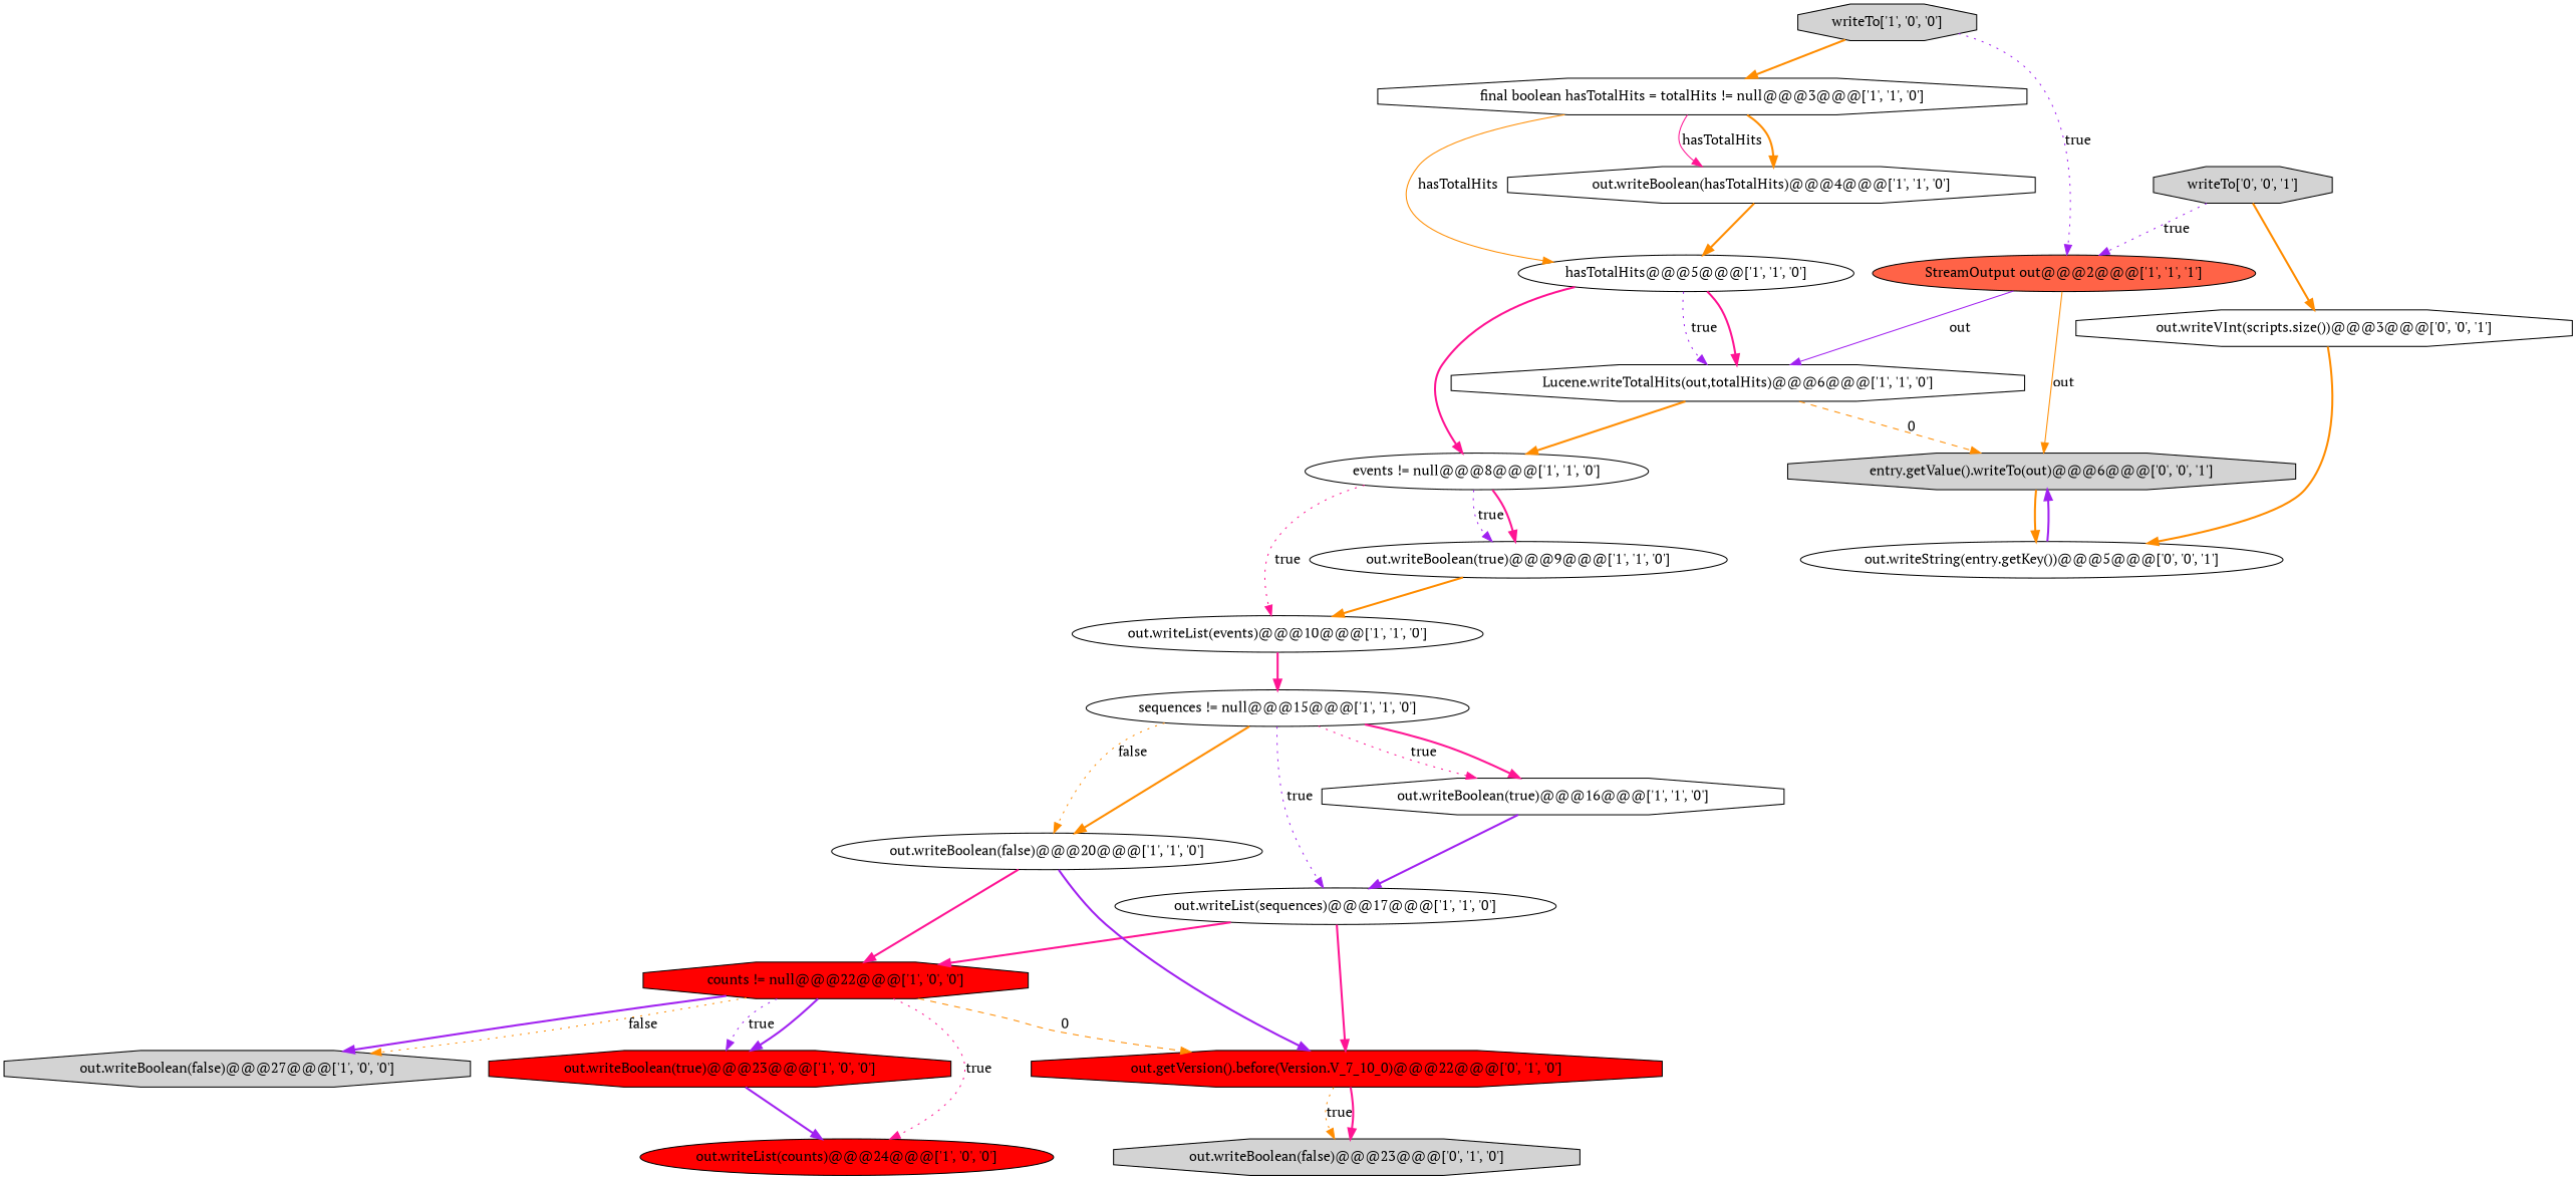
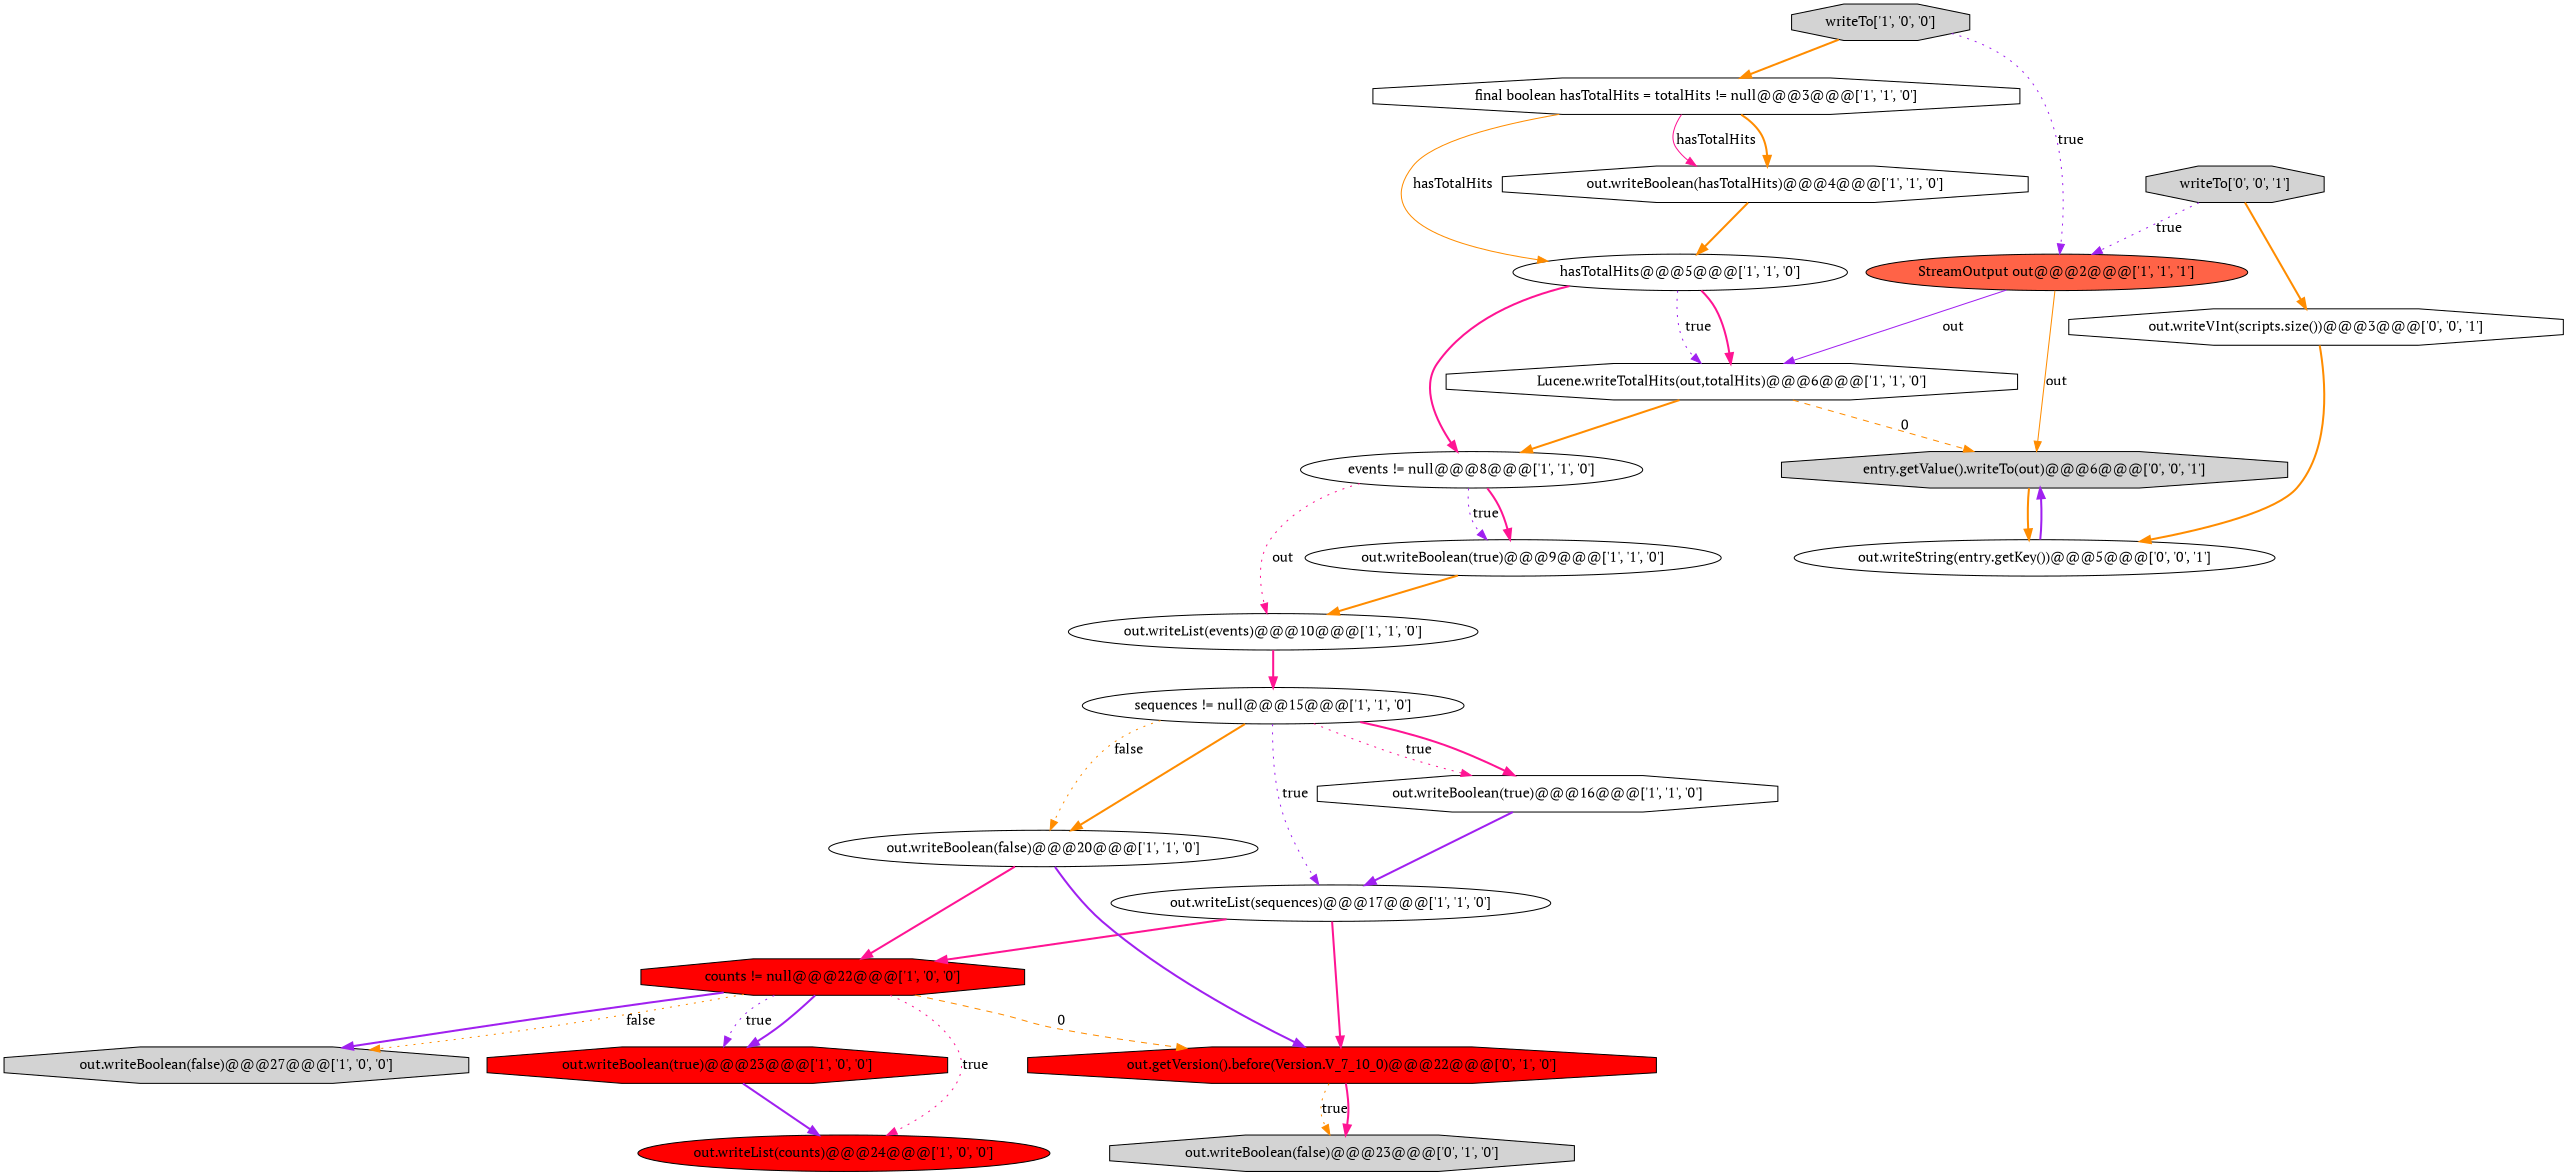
  digraph {
    fontname="PT Serif"
    node [fillcolor=white fontname="PT Serif" shape=octagon style=filled]
    edge [color=darkorange fontname="PT Serif" style=bold]
    n1 [label="out.writeBoolean(true)@@@16@@@['1', '1', '0']"]
    n2 [label="out.writeList(sequences)@@@17@@@['1', '1', '0']" shape=ellipse]
    n3 [fillcolor=red label="out.getVersion().before(Version.V_7_10_0)@@@22@@@['0', '1', '0']"]
    n4 [fillcolor=red label="counts != null@@@22@@@['1', '0', '0']"]
    n5 [fillcolor=red label="out.writeBoolean(true)@@@23@@@['1', '0', '0']"]
    n6 [fillcolor=red label="out.writeList(counts)@@@24@@@['1', '0', '0']" shape=ellipse]
    n7 [label="out.writeVInt(scripts.size())@@@3@@@['0', '0', '1']"]
    n8 [label="out.writeString(entry.getKey())@@@5@@@['0', '0', '1']" shape=ellipse]
    n9 [fillcolor=lightgray label="entry.getValue().writeTo(out)@@@6@@@['0', '0', '1']"]
    n10 [fillcolor=lightgray label="out.writeBoolean(false)@@@23@@@['0', '1', '0']"]
    n11 [label="out.writeBoolean(true)@@@9@@@['1', '1', '0']" shape=ellipse]
    n12 [label="out.writeList(events)@@@10@@@['1', '1', '0']" shape=ellipse]
    n13 [label="sequences != null@@@15@@@['1', '1', '0']" shape=ellipse]
    n14 [fillcolor=lightgray label="out.writeBoolean(false)@@@27@@@['1', '0', '0']"]
    n15 [label="out.writeBoolean(false)@@@20@@@['1', '1', '0']" shape=ellipse]
    n16 [label="out.writeBoolean(hasTotalHits)@@@4@@@['1', '1', '0']"]
    n17 [label="hasTotalHits@@@5@@@['1', '1', '0']" shape=ellipse]
    n18 [label="Lucene.writeTotalHits(out,totalHits)@@@6@@@['1', '1', '0']"]
    n19 [label="events != null@@@8@@@['1', '1', '0']" shape=ellipse]
    n20 [label="final boolean hasTotalHits = totalHits != null@@@3@@@['1', '1', '0']"]
    n21 [fillcolor=tomato label="StreamOutput out@@@2@@@['1', '1', '1']" shape=ellipse]
    n22 [fillcolor=lightgray label="writeTo['0', '0', '1']"]
    n23 [fillcolor=lightgray label="writeTo['1', '0', '0']"]
    n1 -> n2 [color=purple]
    n2 -> n3 [color=deeppink]
    n2 -> n4 [color=deeppink]
    n3 -> n10 [label=true style=dotted]
    n3 -> n10 [color=deeppink]
    n4 -> n3 [label=0 style=dashed]
    n4 -> n5 [color=purple]
    n4 -> n5 [color=purple label=true style=dotted]
    n4 -> n6 [color=deeppink label=true style=dotted]
    n4 -> n14 [color=purple]
    n4 -> n14 [label=false style=dotted]
    n5 -> n6 [color=purple]
    n7 -> n8
    n8 -> n9 [color=purple]
    n9 -> n8
    n11 -> n12
    n12 -> n13 [color=deeppink]
    n13 -> n1 [color=deeppink]
    n13 -> n1 [color=deeppink label=true style=dotted]
    n13 -> n2 [color=purple label=true style=dotted]
    n13 -> n15 [label=false style=dotted]
    n13 -> n15
    n15 -> n3 [color=purple]
    n15 -> n4 [color=deeppink]
    n16 -> n17
    n17 -> n18 [color=deeppink]
    n17 -> n18 [color=purple label=true style=dotted]
    n17 -> n19 [color=deeppink]
    n18 -> n9 [label=0 style=dashed]
    n18 -> n19
    n19 -> n11 [color=purple label=true style=dotted]
    n19 -> n11 [color=deeppink]
-   n19 -> n12 [color=deeppink label=true style=dotted]
+   n19 -> n12 [color=deeppink label=out style=dotted]
    n20 -> n16
    n20 -> n16 [color=deeppink label=hasTotalHits style=solid]
    n20 -> n17 [label=hasTotalHits style=solid]
    n21 -> n9 [label=out style=solid]
    n21 -> n18 [color=purple label=out style=solid]
    n22 -> n7
    n22 -> n21 [color=purple label=true style=dotted]
    n23 -> n20
    n23 -> n21 [color=purple label=true style=dotted]
  }
